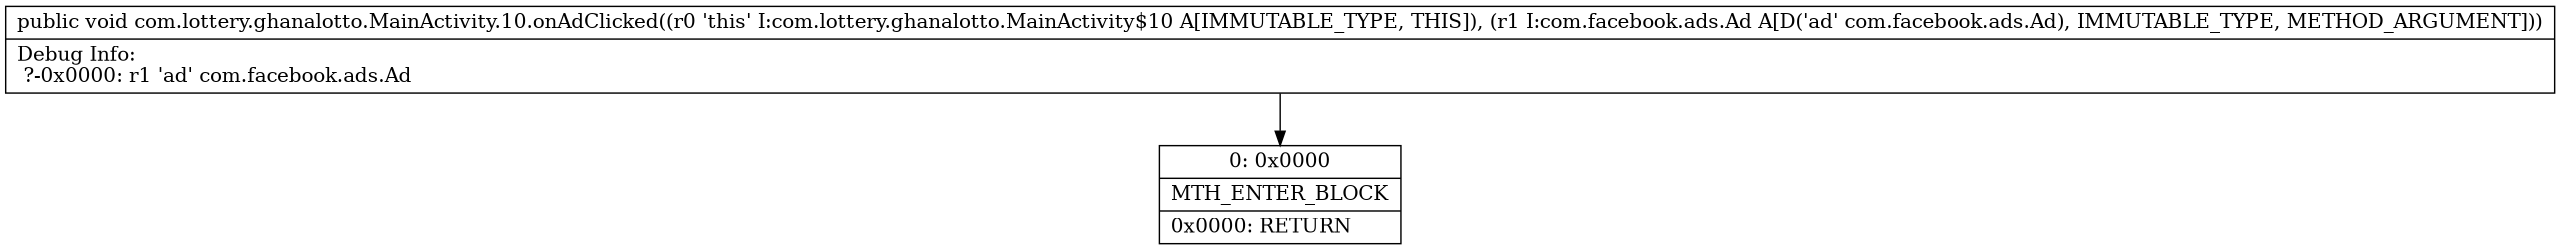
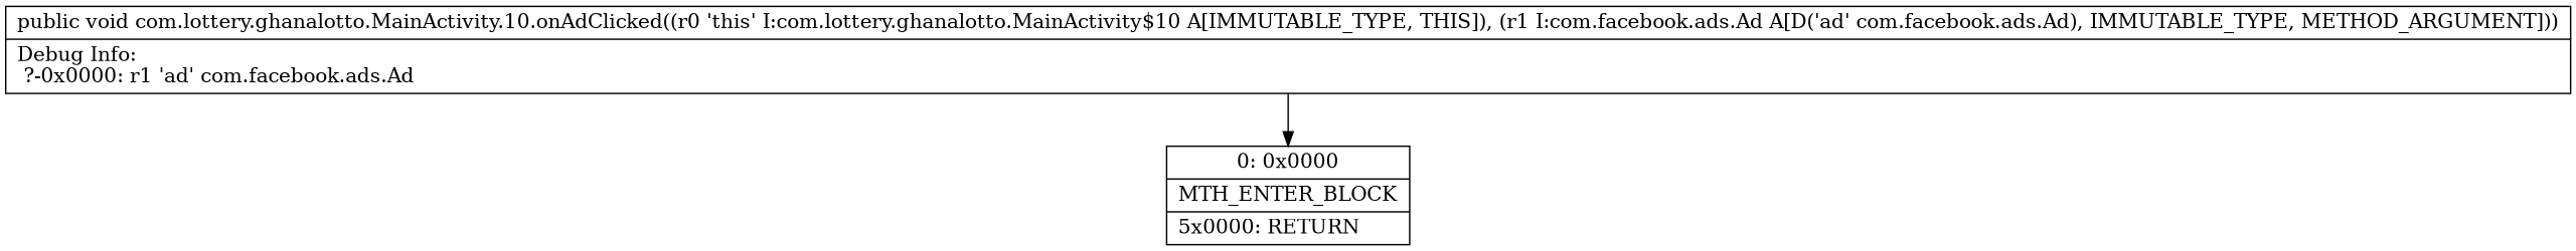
  digraph {
    node [shape=record]
-   n1 [label="{0\:\ 0x0000|MTH_ENTER_BLOCK\l|0x0000: RETURN   \l}"]
+   n1 [label="{0\:\ 0x0000|MTH_ENTER_BLOCK\l|5x0000: RETURN   \l}"]
    n2 [label="{public void com.lottery.ghanalotto.MainActivity.10.onAdClicked((r0 'this' I:com.lottery.ghanalotto.MainActivity$10 A[IMMUTABLE_TYPE, THIS]), (r1 I:com.facebook.ads.Ad A[D('ad' com.facebook.ads.Ad), IMMUTABLE_TYPE, METHOD_ARGUMENT]))  | Debug Info:\l  ?\-0x0000: r1 'ad' com.facebook.ads.Ad\l}"]
    n2 -> n1
  }
